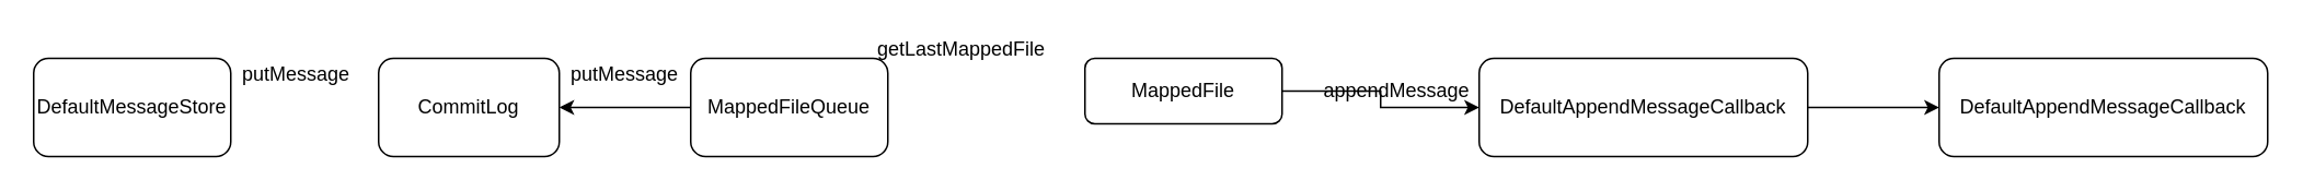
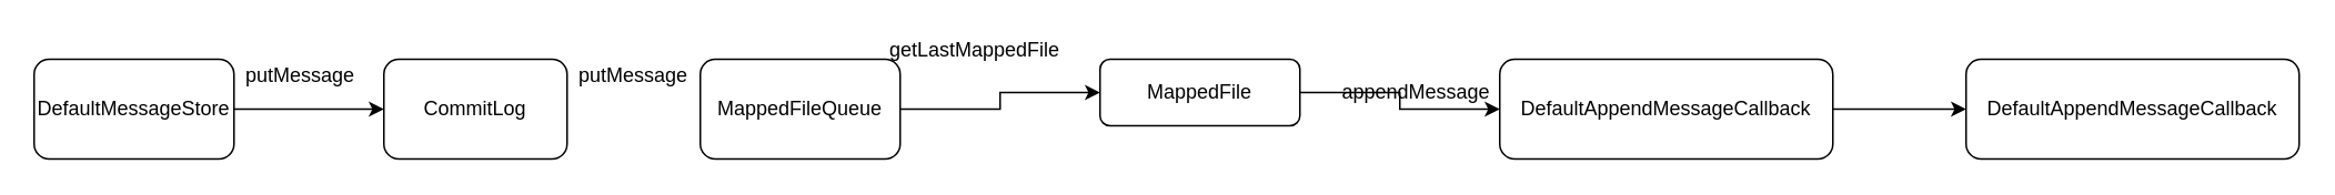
  <mxCell id="0" />
  <mxCell id="1" parent="0" />
+ <mxCell id="2" value="" style="edgeStyle=orthogonalEdgeStyle;rounded=0;orthogonalLoop=1;jettySize=auto;html=1;" edge="1" parent="1" source="3" target="4"><mxGeometry relative="1" as="geometry" /></mxCell>
  <mxCell id="3" value="DefaultMessageStore" style="rounded=1;whiteSpace=wrap;html=1;" vertex="1" parent="1"><mxGeometry x="20" y="35" width="120" height="60" as="geometry" /></mxCell>
  <mxCell id="4" value="CommitLog" style="rounded=1;whiteSpace=wrap;html=1;" vertex="1" parent="1"><mxGeometry x="230" y="35" width="110" height="60" as="geometry" /></mxCell>
- <mxCell id="5" value="" style="edgeStyle=orthogonalEdgeStyle;rounded=0;orthogonalLoop=1;jettySize=auto;html=1;" edge="1" parent="1" source="6" target="4"><mxGeometry relative="1" as="geometry" /></mxCell>
+ <mxCell id="5" value="" style="edgeStyle=orthogonalEdgeStyle;rounded=0;orthogonalLoop=1;jettySize=auto;html=1;" edge="1" parent="1" source="6" target="8"><mxGeometry relative="1" as="geometry" /></mxCell>
  <mxCell id="6" value="MappedFileQueue" style="rounded=1;whiteSpace=wrap;html=1;" vertex="1" parent="1"><mxGeometry x="420" y="35" width="120" height="60" as="geometry" /></mxCell>
  <mxCell id="7" value="" style="edgeStyle=orthogonalEdgeStyle;rounded=0;orthogonalLoop=1;jettySize=auto;html=1;" edge="1" parent="1" source="8" target="10"><mxGeometry relative="1" as="geometry" /></mxCell>
  <mxCell id="8" value="MappedFile" style="rounded=1;whiteSpace=wrap;html=1;" vertex="1" parent="1"><mxGeometry x="660" y="35" width="120" height="40" as="geometry" /></mxCell>
  <mxCell id="9" value="" style="edgeStyle=orthogonalEdgeStyle;rounded=0;orthogonalLoop=1;jettySize=auto;html=1;" edge="1" parent="1" source="10" target="11"><mxGeometry relative="1" as="geometry" /></mxCell>
  <mxCell id="10" value="DefaultAppendMessageCallback" style="rounded=1;whiteSpace=wrap;html=1;" vertex="1" parent="1"><mxGeometry x="900" y="35" width="200" height="60" as="geometry" /></mxCell>
  <mxCell id="11" value="DefaultAppendMessageCallback" style="rounded=1;whiteSpace=wrap;html=1;" vertex="1" parent="1"><mxGeometry x="1180" y="35" width="200" height="60" as="geometry" /></mxCell>
  <mxCell id="12" value="putMessage" style="text;html=1;strokeColor=none;fillColor=none;align=center;verticalAlign=middle;whiteSpace=wrap;rounded=0;" vertex="1" parent="1"><mxGeometry x="160" y="35" width="40" height="20" as="geometry" /></mxCell>
  <mxCell id="13" value="putMessage" style="text;html=1;strokeColor=none;fillColor=none;align=center;verticalAlign=middle;whiteSpace=wrap;rounded=0;" vertex="1" parent="1"><mxGeometry x="360" y="35" width="40" height="20" as="geometry" /></mxCell>
  <mxCell id="14" value="getLastMappedFile" style="text;html=1;strokeColor=none;fillColor=none;align=center;verticalAlign=middle;whiteSpace=wrap;rounded=0;" vertex="1" parent="1"><mxGeometry x="565" y="20" width="40" height="20" as="geometry" /></mxCell>
  <mxCell id="15" value="appendMessage" style="text;html=1;strokeColor=none;fillColor=none;align=center;verticalAlign=middle;whiteSpace=wrap;rounded=0;" vertex="1" parent="1"><mxGeometry x="830" y="45" width="40" height="20" as="geometry" /></mxCell>
